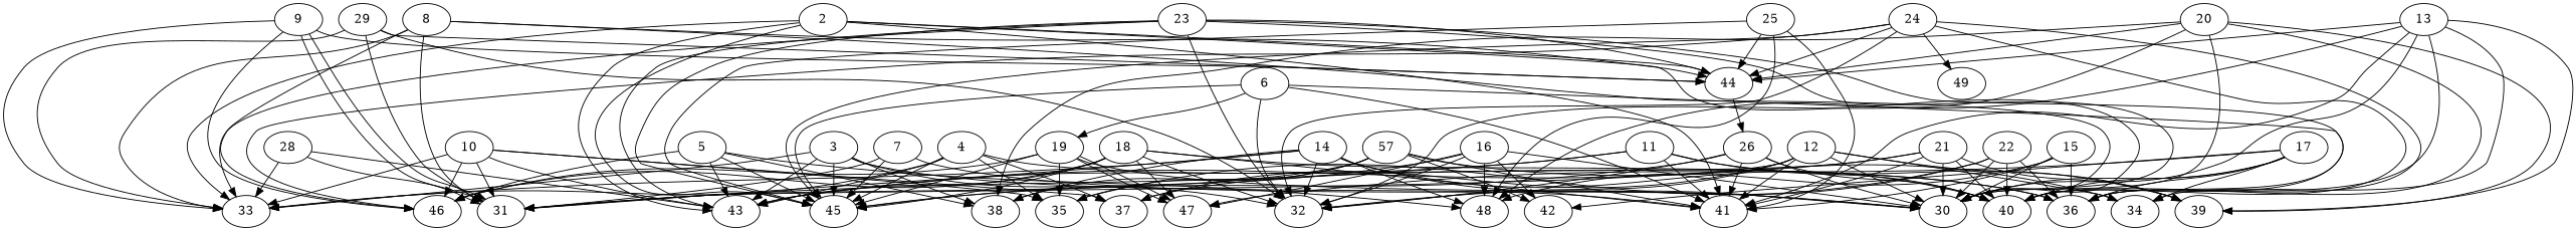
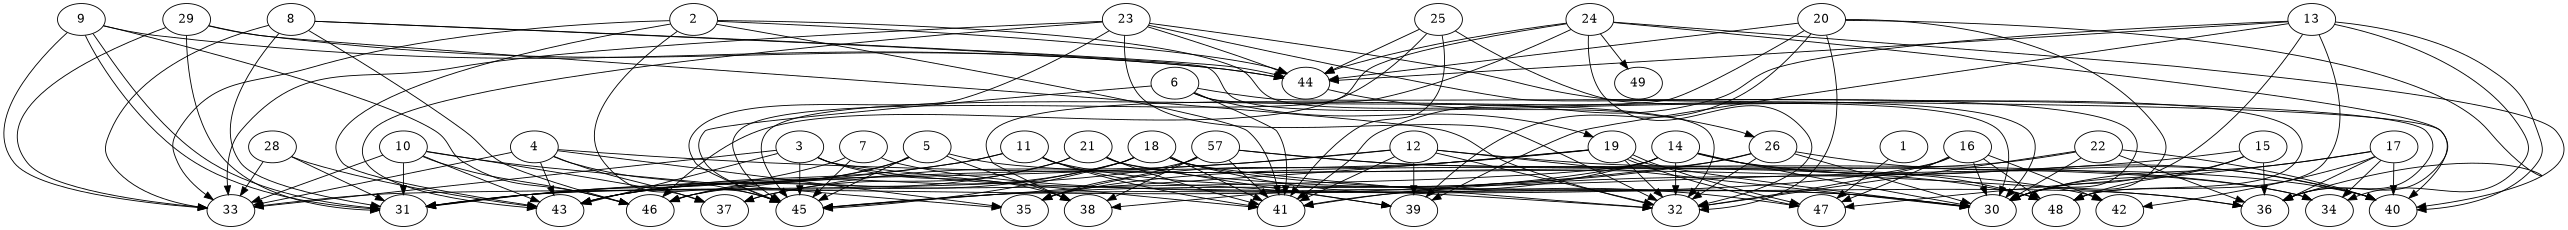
  digraph {
    node [alpha=0.05]
+   1 [alpha=0.02 expect_size=11506688]
    47 [alpha=0.01 expect_size=9283584]
    37 [alpha=0.02 expect_size=20690944]
    2 [alpha=0.07 expect_size=30602240]
    30 [alpha=0.03 expect_size=24729600]
    33 [alpha=0.03 expect_size=35333120]
    41 [alpha=0.02 expect_size=38436864]
    43 [expect_size=33230848]
    44 [alpha=0.20 expect_size=41220096]
    45 [alpha=0.11 expect_size=20530176]
    26 [alpha=0.14 expect_size=8882176]
    3 [alpha=0.01 expect_size=9446400]
    32 [alpha=0.15 expect_size=21195776]
    38 [alpha=0.07 expect_size=31734784]
    4 [alpha=0.14 expect_size=12309504]
    35 [alpha=0.13 expect_size=46088192]
    36 [alpha=0.03 expect_size=34401280]
    5 [alpha=0.15 expect_size=37056512]
    46 [alpha=0.04 expect_size=50174976]
    48 [alpha=0.12 expect_size=13414400]
    6 [alpha=0.00 expect_size=51176448]
    19 [alpha=0.06 expect_size=5980160]
    7 [alpha=0.17 expect_size=32020480]
    31 [alpha=0.03 expect_size=10385408]
    8 [alpha=0.14 expect_size=39647232]
    9 [alpha=0.14 expect_size=42102784]
    10 [alpha=0.15 expect_size=32325632]
    11 [alpha=0.17 expect_size=25166848]
    39 [alpha=0.12 expect_size=7565312]
    40 [alpha=0.12 expect_size=32229376]
    12 [expect_size=30401536]
    34 [alpha=0.11 expect_size=9818112]
    13 [alpha=0.17 expect_size=46672896]
    14 [alpha=0.09 expect_size=50064384]
    15 [expect_size=37069824]
    16 [alpha=0.02 expect_size=25928704]
    42 [alpha=0.18 expect_size=46113792]
    17 [alpha=0.12 expect_size=26430464]
    18 [alpha=0.07 expect_size=18989056]
    20 [alpha=0.14 expect_size=39930880]
    21 [expect_size=28370944]
    22 [alpha=0.06 expect_size=20238336]
    23 [alpha=0.09 expect_size=31194112]
    24 [alpha=0.15 expect_size=24053760]
    49 [alpha=0.06 expect_size=29129728]
    25 [alpha=0.15 expect_size=44253184]
    n47 [expect_size=12788736 label=57]
    28 [alpha=0.10 expect_size=41324544]
    29 [alpha=0.10 expect_size=10777600]
+   1 -> 47
    2 -> 30
    2 -> 33
    2 -> 41
    2 -> 43
    2 -> 44
    2 -> 45
    44 -> 26
    26 -> 30
    26 -> 41
    26 -> 45
    26 -> 32
    26 -> 40
    3 -> 33
    3 -> 41
    3 -> 43
    3 -> 45
    3 -> 32
    3 -> 38
    4 -> 37
    4 -> 33
    4 -> 43
    4 -> 45
    4 -> 35
    4 -> 36
    5 -> 43
    5 -> 45
    5 -> 38
    5 -> 46
    5 -> 48
    6 -> 41
    6 -> 45
    6 -> 32
    6 -> 36
    6 -> 19
    19 -> 47
    19 -> 47
    19 -> 30
    19 -> 45
+   19 -> 32
    19 -> 35
    19 -> 46
    7 -> 30
    7 -> 45
    7 -> 31
    8 -> 30
    8 -> 33
    8 -> 44
    8 -> 46
    8 -> 31
    9 -> 33
    9 -> 44
    9 -> 46
    9 -> 31
    9 -> 31
    10 -> 37
    10 -> 33
    10 -> 43
    10 -> 35
    10 -> 46
    10 -> 31
    11 -> 41
    11 -> 43
    11 -> 31
    11 -> 39
    11 -> 40
    12 -> 37
    12 -> 30
    12 -> 41
    12 -> 32
    12 -> 31
    12 -> 39
    12 -> 34
    13 -> 30
    13 -> 41
    13 -> 44
    13 -> 48
    13 -> 39
    13 -> 40
    13 -> 34
    14 -> 30
    14 -> 33
    14 -> 32
    14 -> 38
    14 -> 48
    14 -> 31
    14 -> 40
    15 -> 30
    15 -> 41
    15 -> 36
    15 -> 48
    16 -> 47
    16 -> 30
    16 -> 45
    16 -> 32
    16 -> 48
    16 -> 42
    17 -> 47
    17 -> 30
    17 -> 36
    17 -> 40
    17 -> 34
    17 -> 42
    18 -> 47
    18 -> 41
    18 -> 43
    18 -> 45
    18 -> 32
    18 -> 36
    18 -> 46
    20 -> 30
    20 -> 44
    20 -> 32
    20 -> 38
    20 -> 36
    20 -> 39
    21 -> 37
    21 -> 30
    21 -> 41
    21 -> 43
    21 -> 39
-   21 -> 40
    22 -> 30
    22 -> 32
    22 -> 35
    22 -> 36
    22 -> 40
    23 -> 30
    23 -> 33
    23 -> 43
    23 -> 44
    23 -> 45
    23 -> 32
    23 -> 40
    24 -> 44
    24 -> 45
    24 -> 32
    24 -> 36
    24 -> 46
    24 -> 40
    24 -> 49
    25 -> 41
    25 -> 44
    25 -> 45
    25 -> 48
    n47 -> 41
    n47 -> 38
    n47 -> 35
    n47 -> 31
    n47 -> 34
    n47 -> 42
    28 -> 33
    28 -> 43
    28 -> 31
    29 -> 33
    29 -> 44
    29 -> 32
    29 -> 31
  }
